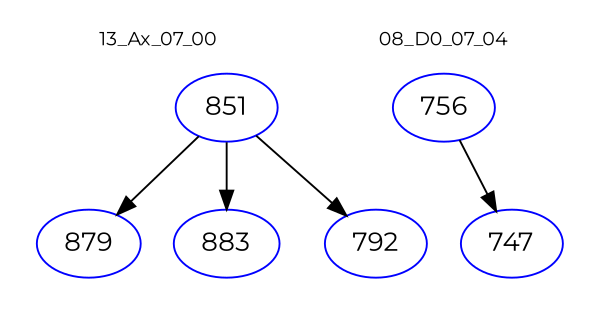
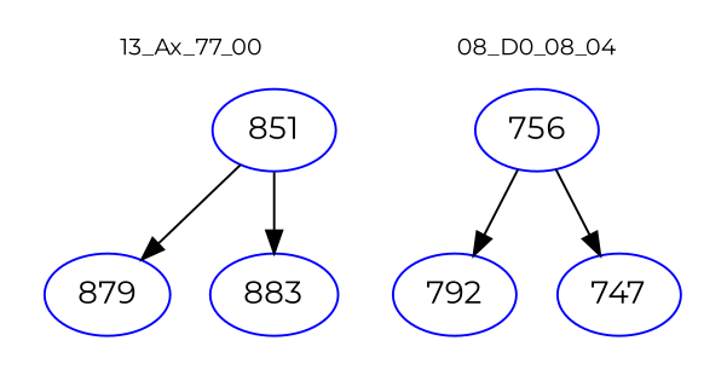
  digraph {
    fontname=Montserrat
    node [color=blue fontname=Montserrat]
    edge [color=black fontname=Montserrat]
    n1 [label=851]
    n2 [label=879]
    n3 [label=883]
    n4 [label=756]
    n5 [label=747]
    n6 [label=792]
    subgraph cluster_1 {
      color=white
      fontsize=10
-     label="13_Ax_07_00"
+     label="13_Ax_77_00"
      n1
      n2
      n3
    }
    subgraph cluster_2 {
      color=white
      fontsize=10
-     label="08_D0_07_04"
+     label="08_D0_08_04"
      n4
      n5
      n6
    }
    n1 -> n2
    n1 -> n3
    n4 -> n5
-   n1 -> n6
+   n4 -> n6
  }
